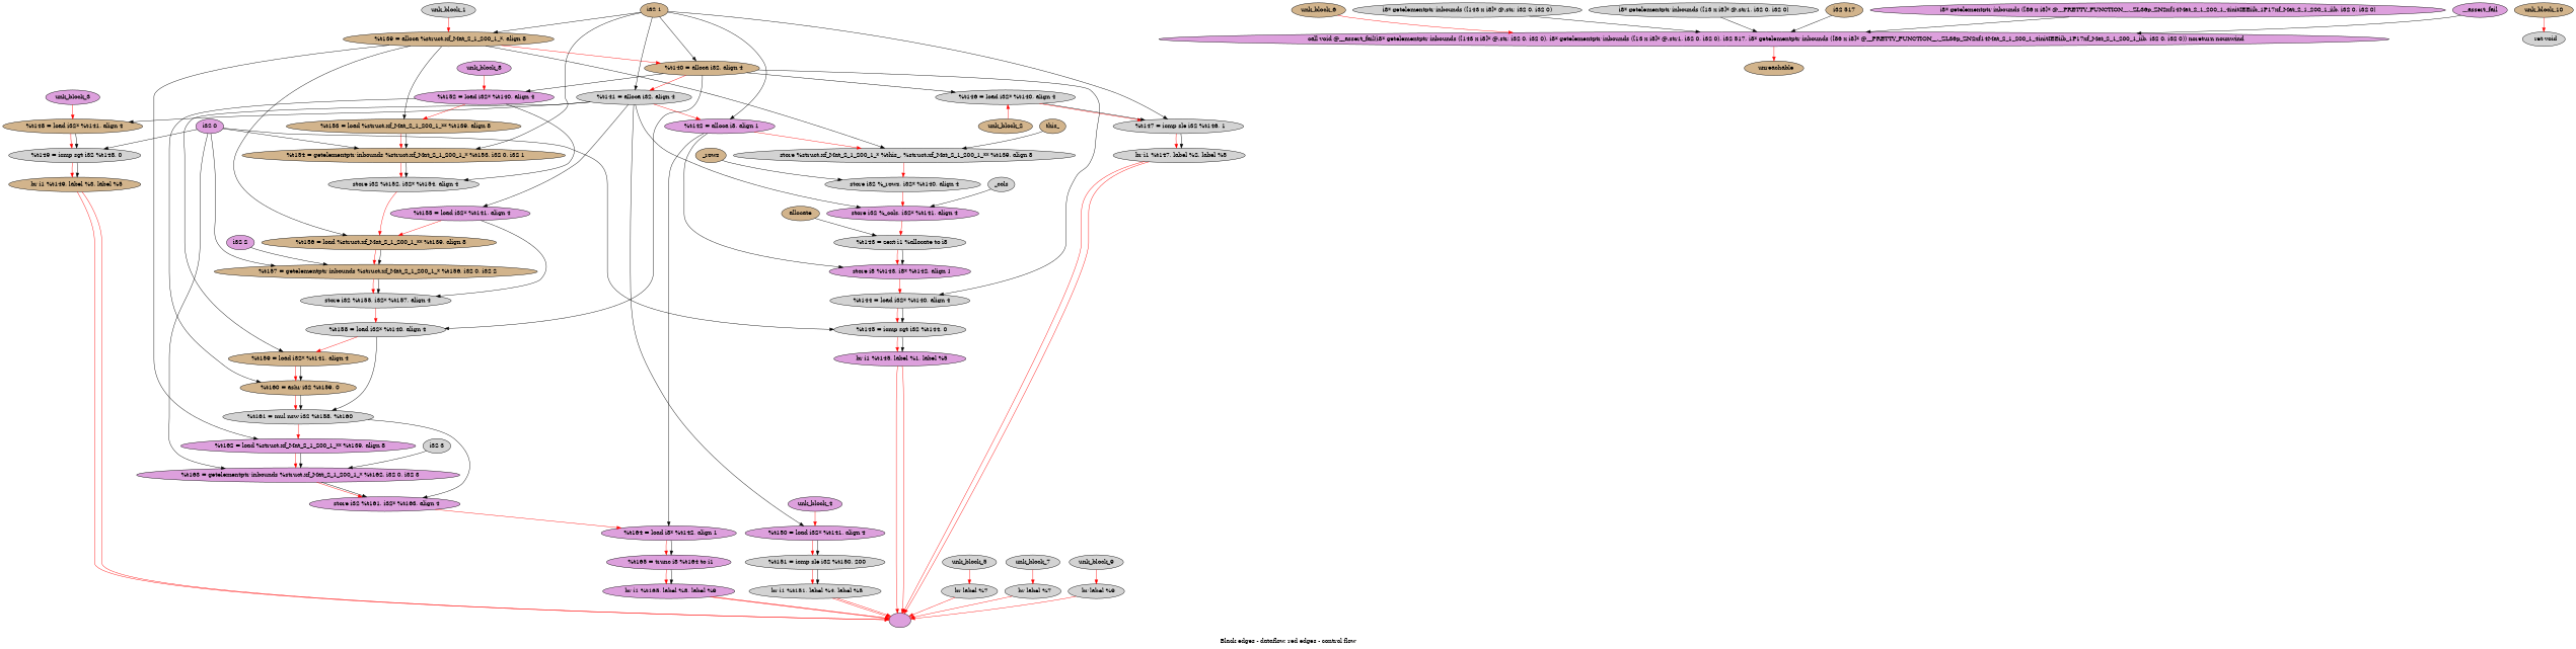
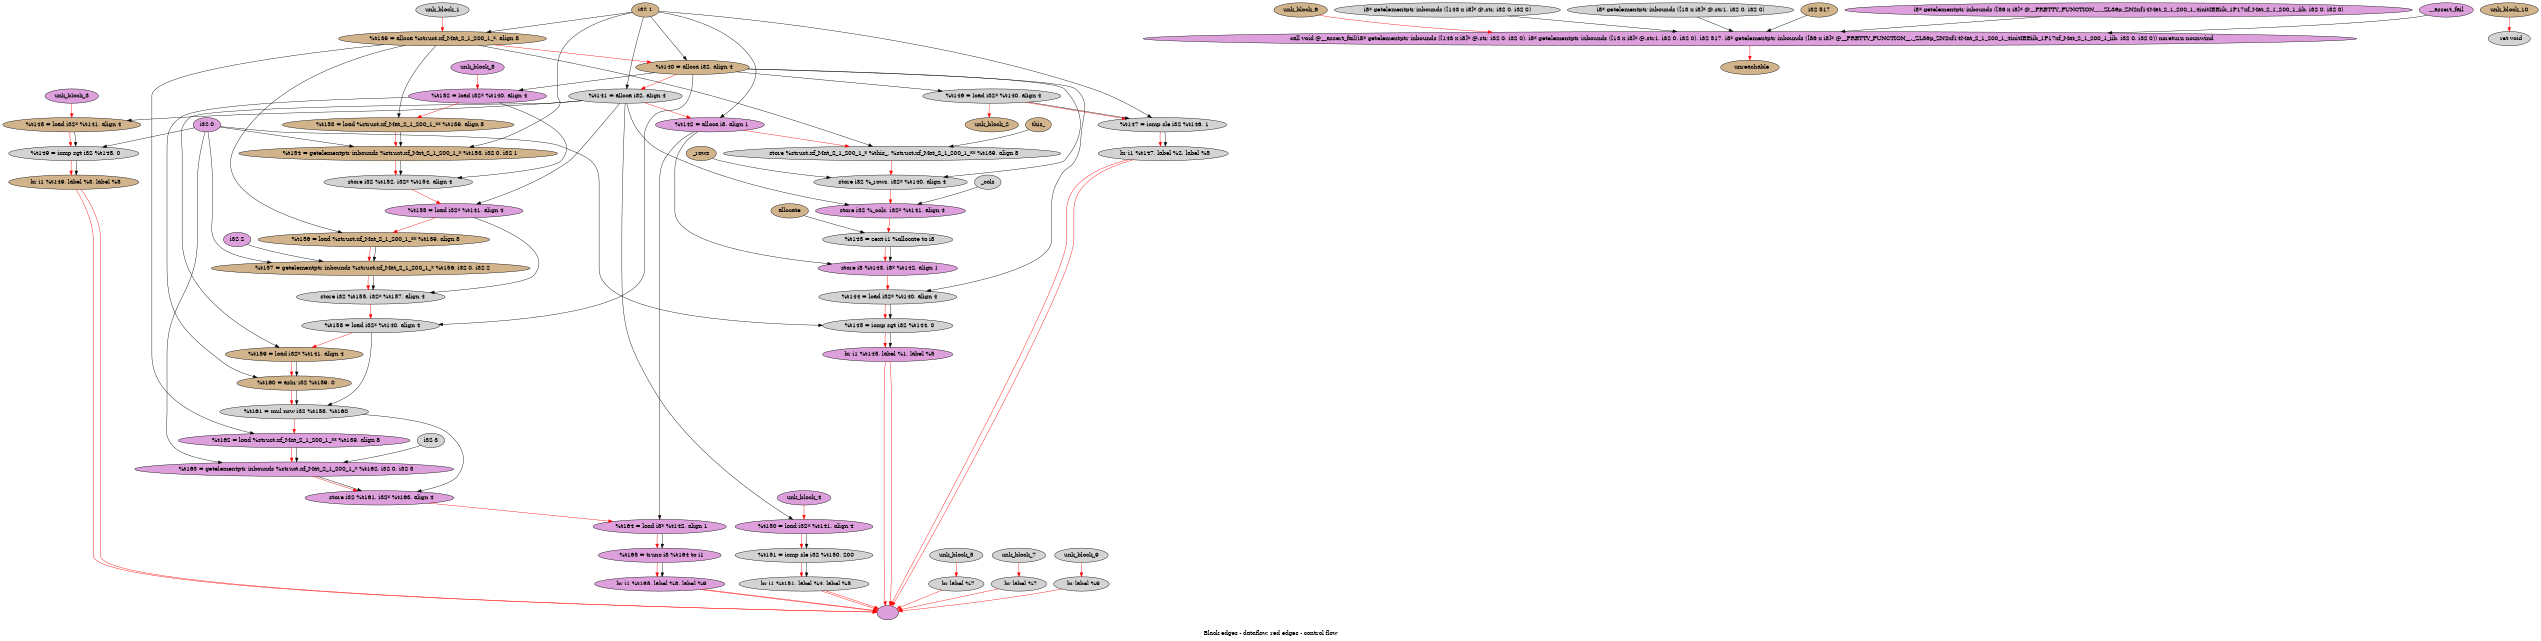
  digraph {
    compound=true
    label="Black edges - dataflow, red edges - control flow"
    node [fillcolor=lightgrey style=filled]
    n1 [fillcolor=tan label="  %t139 = alloca %struct.xf_Mat_2_1_200_1_*, align 8"]
    n2 [fillcolor=tan label="  %t140 = alloca i32, align 4"]
    n3 [label="  store %struct.xf_Mat_2_1_200_1_* %this_, %struct.xf_Mat_2_1_200_1_** %t139, align 8"]
    n4 [fillcolor=tan label="  %t153 = load %struct.xf_Mat_2_1_200_1_** %t139, align 8"]
    n5 [fillcolor=tan label="  %t156 = load %struct.xf_Mat_2_1_200_1_** %t139, align 8"]
    n6 [fillcolor=plum label="  %t162 = load %struct.xf_Mat_2_1_200_1_** %t139, align 8"]
    n7 [label="  %t141 = alloca i32, align 4"]
    n8 [label="  store i32 %_rows, i32* %t140, align 4"]
    n9 [label="  %t144 = load i32* %t140, align 4"]
    n10 [label="  %t146 = load i32* %t140, align 4"]
    n11 [fillcolor=plum label="  %t152 = load i32* %t140, align 4"]
    n12 [label="  %t158 = load i32* %t140, align 4"]
    n13 [fillcolor=tan label="  %t154 = getelementptr inbounds %struct.xf_Mat_2_1_200_1_* %t153, i32 0, i32 1"]
    n14 [fillcolor=tan label="  %t157 = getelementptr inbounds %struct.xf_Mat_2_1_200_1_* %t156, i32 0, i32 2"]
    n15 [fillcolor=plum label="  %t163 = getelementptr inbounds %struct.xf_Mat_2_1_200_1_* %t162, i32 0, i32 3"]
    n16 [fillcolor=plum label="  %t142 = alloca i8, align 1"]
    n17 [fillcolor=plum label="  store i32 %_cols, i32* %t141, align 4"]
    n18 [fillcolor=tan label="  %t148 = load i32* %t141, align 4"]
    n19 [fillcolor=plum label="  %t150 = load i32* %t141, align 4"]
    n20 [fillcolor=plum label="  %t155 = load i32* %t141, align 4"]
    n21 [fillcolor=tan label="  %t159 = load i32* %t141, align 4"]
    n22 [label="  %t145 = icmp sgt i32 %t144, 0"]
    n23 [label="  %t147 = icmp sle i32 %t146, 1"]
    n24 [fillcolor=tan label="  %t160 = ashr i32 %t159, 0"]
    n25 [label="  store i32 %t152, i32* %t154, align 4"]
    n26 [label="  %t161 = mul nsw i32 %t158, %t160"]
    n27 [fillcolor=plum label="  store i8 %t143, i8* %t142, align 1"]
    n28 [fillcolor=plum label="  %t164 = load i8* %t142, align 1"]
    n29 [label="  %t143 = zext i1 %allocate to i8"]
    n30 [label="  %t149 = icmp sgt i32 %t148, 0"]
    n31 [label="  %t151 = icmp sle i32 %t150, 200"]
    n32 [label="  store i32 %t155, i32* %t157, align 4"]
    n33 [fillcolor=plum label="  %t165 = trunc i8 %t164 to i1"]
    n34 [fillcolor=plum label="  br i1 %t145, label %1, label %5"]
    "" [fillcolor=plum]
    unk_block_1
    "i32 1" [fillcolor=tan]
    n38 [label="  br i1 %t147, label %2, label %5"]
    this_ [fillcolor=tan]
    _rows [fillcolor=tan]
    _cols
    allocate [fillcolor=tan]
    "i32 0" [fillcolor=plum]
    n44 [fillcolor=tan label="  br i1 %t149, label %3, label %5"]
    n45 [fillcolor=plum label="  store i32 %t161, i32* %t163, align 4"]
    unk_block_2 [fillcolor=tan]
    unk_block_3 [fillcolor=plum]
    n48 [label="  br i1 %t151, label %4, label %5"]
    unk_block_4 [fillcolor=plum]
    n50 [label="  br label %7"]
    unk_block_5
    n52 [fillcolor=plum label="  call void @__assert_fail(i8* getelementptr inbounds ([143 x i8]* @.str, i32 0, i32 0), i8* getelementptr inbounds ([13 x i8]* @.str1, i32 0, i32 0), i32 517, i8* getelementptr inbounds ([86 x i8]* @__PRETTY_FUNCTION__._ZL36p_ZN2xf14Mat_2_1_200_1_4initIEEiib_1P17xf_Mat_2_1_200_1_iib, i32 0, i32 0)) noreturn nounwind"]
    n53 [fillcolor=tan label="  unreachable"]
    unk_block_6 [fillcolor=tan]
    "i8* getelementptr inbounds ([143 x i8]* @.str, i32 0, i32 0)"
    "i8* getelementptr inbounds ([13 x i8]* @.str1, i32 0, i32 0)"
    "i32 517" [fillcolor=tan]
    "i8* getelementptr inbounds ([86 x i8]* @__PRETTY_FUNCTION__._ZL36p_ZN2xf14Mat_2_1_200_1_4initIEEiib_1P17xf_Mat_2_1_200_1_iib, i32 0, i32 0)" [fillcolor=plum]
    __assert_fail [fillcolor=plum]
    n60 [label="  br label %7"]
    unk_block_7
    n62 [fillcolor=plum label="  br i1 %t165, label %8, label %9"]
    unk_block_8 [fillcolor=plum]
    "i32 2" [fillcolor=plum]
    "i32 3"
    n66 [label="  br label %9"]
    unk_block_9
    n68 [label="  ret void"]
    unk_block_10 [fillcolor=tan]
    n1 -> n2 [color=red weight=2]
    n1 -> n3
    n1 -> n4
    n1 -> n5
    n1 -> n6
    n2 -> n7 [color=red weight=2]
+   n2 -> n8
    n2 -> n9
    n2 -> n10
    n2 -> n11
    n2 -> n12
    n3 -> n8 [color=red weight=2]
    n4 -> n13 [color=red weight=2]
    n4 -> n13
    n5 -> n14 [color=red weight=2]
    n5 -> n14
    n6 -> n15 [color=red weight=2]
    n6 -> n15
    n7 -> n16 [color=red weight=2]
    n7 -> n17
    n7 -> n18
    n7 -> n19
    n7 -> n20
    n7 -> n21
    n8 -> n17 [color=red weight=2]
    n9 -> n22 [color=red weight=2]
    n9 -> n22
    n10 -> n23 [color=red weight=2]
    n10 -> n23
    n11 -> n4 [color=red weight=2]
    n11 -> n24
    n11 -> n25
    n12 -> n21 [color=red weight=2]
    n12 -> n26
    n13 -> n25 [color=red weight=2]
    n13 -> n25
    n14 -> n32 [color=red weight=2]
    n14 -> n32
    n15 -> n45 [color=red weight=2]
    n15 -> n45
    n16 -> n3 [color=red weight=2]
    n16 -> n27
    n16 -> n28
    n17 -> n29 [color=red weight=2]
    n18 -> n30 [color=red weight=2]
    n18 -> n30
    n19 -> n31 [color=red weight=2]
    n19 -> n31
    n20 -> n5 [color=red weight=2]
    n20 -> n32
    n21 -> n24 [color=red weight=2]
    n21 -> n24
    n22 -> n34 [color=red weight=2]
    n22 -> n34
    n23 -> n38 [color=red weight=2]
    n23 -> n38
    n24 -> n26 [color=red weight=2]
    n24 -> n26
-   n25 -> n5 [color=red weight=2]
+   n25 -> n20 [color=red weight=2]
    n26 -> n6 [color=red weight=2]
    n26 -> n45
    n27 -> n9 [color=red weight=2]
    n28 -> n33 [color=red weight=2]
    n28 -> n33
    n29 -> n27 [color=red weight=2]
    n29 -> n27
    n30 -> n44 [color=red weight=2]
    n30 -> n44
    n31 -> n48 [color=red weight=2]
    n31 -> n48
    n32 -> n12 [color=red weight=2]
    n33 -> n62 [color=red weight=2]
    n33 -> n62
    n34 -> "" [color=red]
    n34 -> "" [color=red]
    unk_block_1 -> n1 [color=red]
    "i32 1" -> n1
    "i32 1" -> n2
    "i32 1" -> n7
    "i32 1" -> n13
    "i32 1" -> n16
    "i32 1" -> n23
    n38 -> "" [color=red]
    n38 -> "" [color=red]
    this_ -> n3
    _rows -> n8
    _cols -> n17
    allocate -> n29
    "i32 0" -> n13
    "i32 0" -> n14
    "i32 0" -> n15
    "i32 0" -> n22
    "i32 0" -> n30
    n44 -> "" [color=red]
    n44 -> "" [color=red]
    n45 -> n28 [color=red weight=2]
-   unk_block_2 -> n10 [color=red]
+   n10 -> unk_block_2 [color=red]
    unk_block_3 -> n18 [color=red]
    n48 -> "" [color=red]
    n48 -> "" [color=red]
    unk_block_4 -> n19 [color=red]
    n50 -> "" [color=red]
    unk_block_5 -> n50 [color=red]
    n52 -> n53 [color=red weight=2]
    unk_block_6 -> n52 [color=red]
    "i8* getelementptr inbounds ([143 x i8]* @.str, i32 0, i32 0)" -> n52
    "i8* getelementptr inbounds ([13 x i8]* @.str1, i32 0, i32 0)" -> n52
    "i32 517" -> n52
    "i8* getelementptr inbounds ([86 x i8]* @__PRETTY_FUNCTION__._ZL36p_ZN2xf14Mat_2_1_200_1_4initIEEiib_1P17xf_Mat_2_1_200_1_iib, i32 0, i32 0)" -> n52
    __assert_fail -> n52
    n60 -> "" [color=red]
    unk_block_7 -> n60 [color=red]
    n62 -> "" [color=red]
    n62 -> "" [color=red]
    unk_block_8 -> n11 [color=red]
    "i32 2" -> n14
    "i32 3" -> n15
    n66 -> "" [color=red]
    unk_block_9 -> n66 [color=red]
    unk_block_10 -> n68 [color=red]
  }
